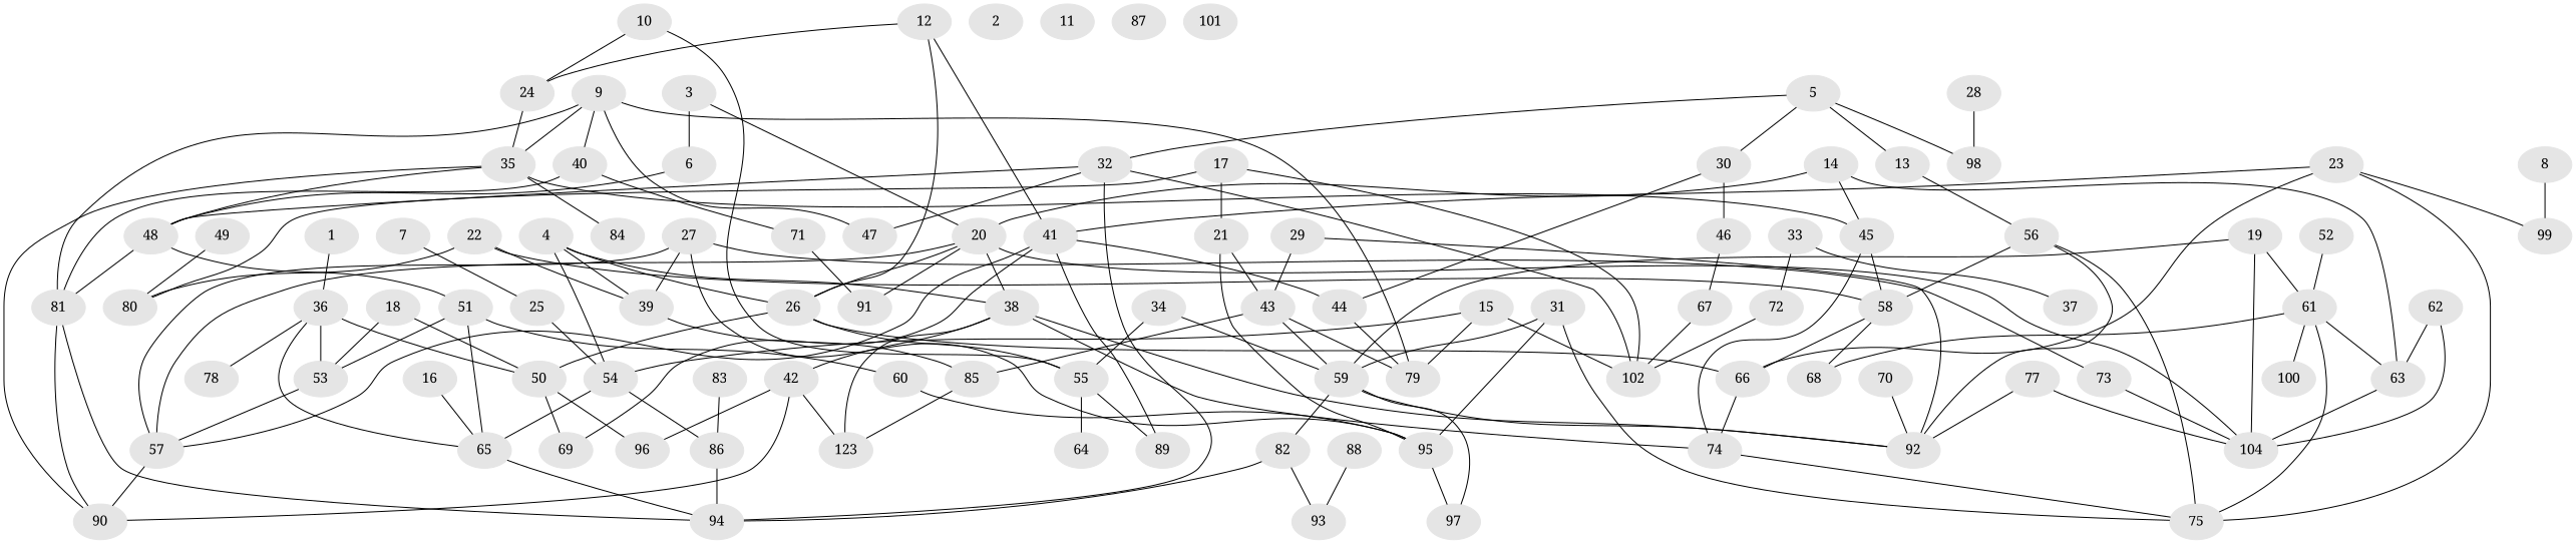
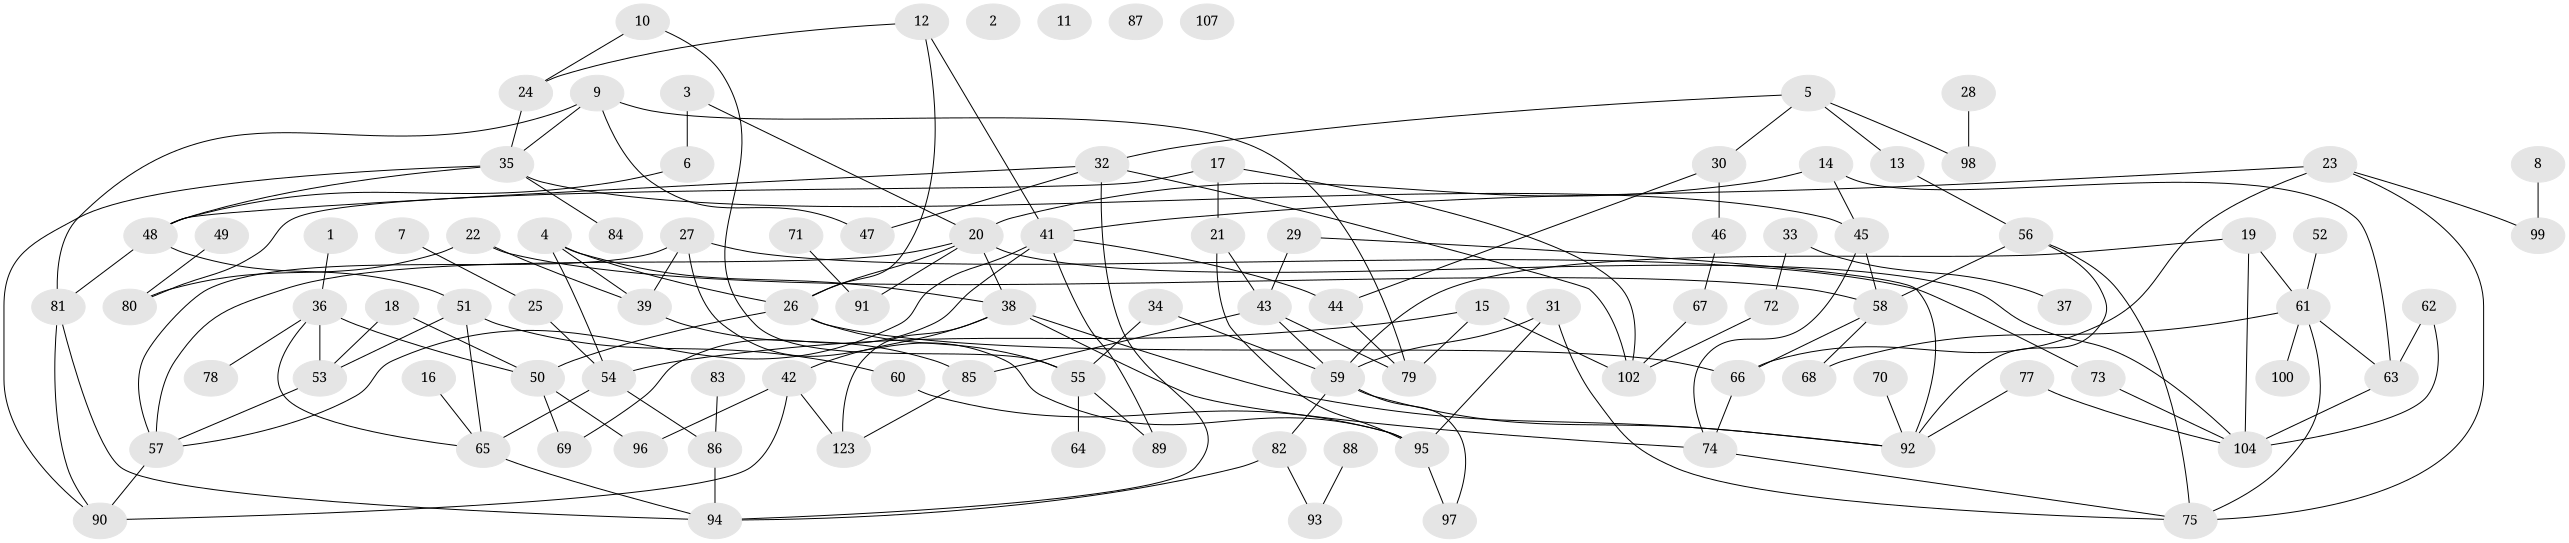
  graph {
    fontname="Noto Serif"
    node [color=gray90 fontname="Noto Serif" style=filled]
    edge [fontname="Noto Serif"]
    1
    36
    65
    50
    53
    78
    2
    3
    6
    20
    48
    26
    38
    104
    57
    91
    4
    39
    54
    55
    66
    92
    42
    74
    n25 [label=123]
    85
    86
    5
    13
    30
    32
    98
    56
    44
    46
    47
    102
    94
    81
    51
    7
    25
    8
    99
    9
    35
-   40
    79
    45
    84
    90
    71
    10
    24
    89
    64
    11
    12
    41
    69
    58
    75
    14
    63
    15
    16
    17
    21
    80
    43
    95
    18
    96
    19
    59
    61
    82
    97
    68
    100
    22
    23
    27
    73
    28
    29
    67
    31
    33
    37
    72
    34
    60
    49
    52
    93
    62
    70
    88
    77
    83
    87
-   101
+   101 [label=107]
    1 -- 36
    36 -- 65
    36 -- 50
    36 -- 53
    36 -- 78
    65 -- 94
    50 -- 69
    50 -- 96
    53 -- 57
    3 -- 6
    3 -- 20
    6 -- 48
    20 -- 26
    20 -- 38
    20 -- 104
    20 -- 57
    20 -- 91
    48 -- 81
    48 -- 51
    26 -- 50
    26 -- 55
    26 -- 66
    38 -- 92
    38 -- 42
    38 -- 74
    38 -- n25
    57 -- 90
    4 -- 26
    4 -- 38
    4 -- 39
    4 -- 54
    39 -- 85
    54 -- 65
    54 -- 86
    55 -- 89
    55 -- 64
    66 -- 74
    42 -- n25
    42 -- 90
    42 -- 96
    74 -- 75
    85 -- n25
    86 -- 94
    5 -- 13
    5 -- 30
    5 -- 32
    5 -- 98
    13 -- 56
    30 -- 44
    30 -- 46
    32 -- 48
    32 -- 47
    32 -- 102
    32 -- 94
    56 -- 92
    56 -- 58
    56 -- 75
    44 -- 79
    46 -- 67
    81 -- 94
    81 -- 90
    51 -- 65
    51 -- 53
    51 -- 60
    7 -- 25
    25 -- 54
    8 -- 99
    9 -- 47
    9 -- 81
    9 -- 35
-   9 -- 40
    9 -- 79
    35 -- 48
    35 -- 45
    35 -- 84
    35 -- 90
-   40 -- 81
-   40 -- 71
    45 -- 74
    45 -- 58
    71 -- 91
    10 -- 55
    10 -- 24
    24 -- 35
    12 -- 26
    12 -- 24
    12 -- 41
    41 -- 57
    41 -- 44
    41 -- 89
    41 -- 69
    58 -- 66
    58 -- 68
    14 -- 20
    14 -- 45
    14 -- 63
    63 -- 104
    15 -- 54
    15 -- 102
    15 -- 79
    16 -- 65
    17 -- 102
    17 -- 21
    17 -- 80
    21 -- 43
    21 -- 95
    43 -- 85
    43 -- 79
    43 -- 59
    95 -- 97
    18 -- 50
    18 -- 53
    19 -- 104
    19 -- 59
    19 -- 61
    59 -- 92
    59 -- 82
    59 -- 97
    61 -- 75
    61 -- 63
    61 -- 68
    61 -- 100
    82 -- 94
    82 -- 93
    22 -- 39
    22 -- 58
    22 -- 80
    23 -- 66
    23 -- 99
    23 -- 41
    23 -- 75
    27 -- 57
    27 -- 39
    27 -- 95
    27 -- 73
    73 -- 104
    28 -- 98
    29 -- 92
    29 -- 43
    67 -- 102
    31 -- 75
    31 -- 95
    31 -- 59
    33 -- 37
    33 -- 72
    72 -- 102
    34 -- 55
    34 -- 59
    60 -- 95
    49 -- 80
    52 -- 61
    62 -- 104
    62 -- 63
    70 -- 92
    88 -- 93
    77 -- 104
    77 -- 92
    83 -- 86
  }
